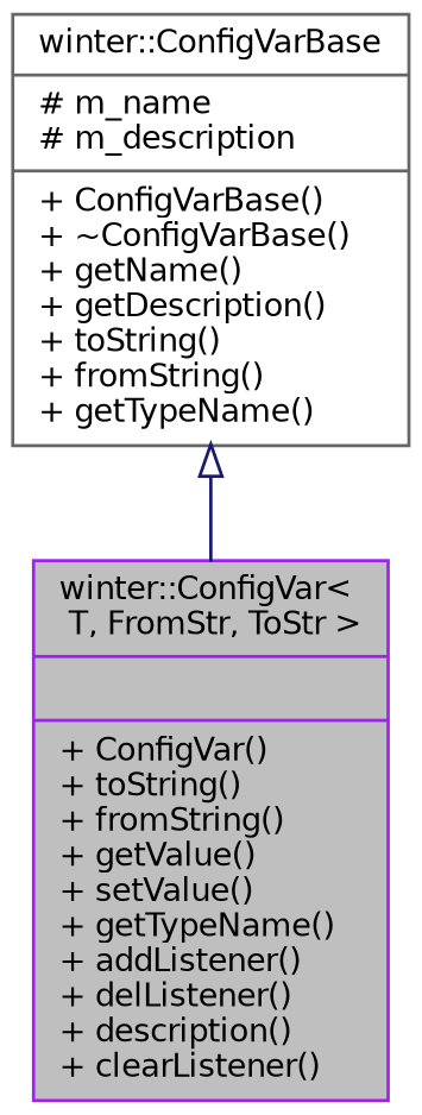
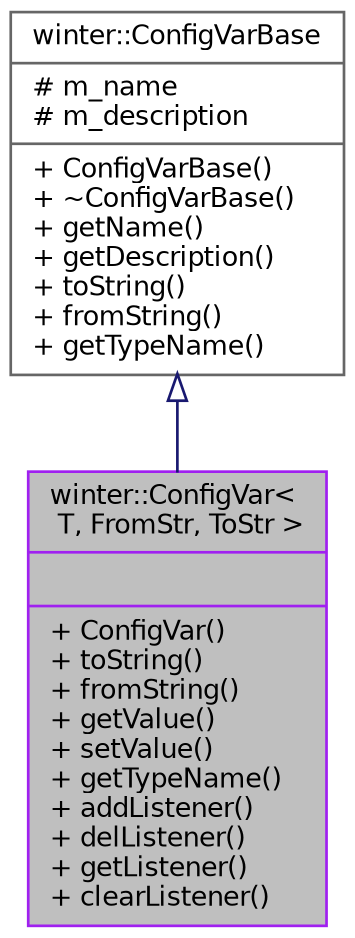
  digraph {
    node [fontname=Helvetica fontsize=10 shape=record style=filled]
-   n1 [color=purple fillcolor=grey75 fontcolor=black height=0.2 label="{winter::ConfigVar\<\l T, FromStr, ToStr \>\n||+ ConfigVar()\l+ toString()\l+ fromString()\l+ getValue()\l+ setValue()\l+ getTypeName()\l+ addListener()\l+ delListener()\l+ description()\l+ clearListener()\l}" width=0.4]
+   n1 [color=purple fillcolor=grey75 fontcolor=black height=0.2 label="{winter::ConfigVar\<\l T, FromStr, ToStr \>\n||+ ConfigVar()\l+ toString()\l+ fromString()\l+ getValue()\l+ setValue()\l+ getTypeName()\l+ addListener()\l+ delListener()\l+ getListener()\l+ clearListener()\l}" width=0.4]
    n2 [color=gray40 fillcolor=white height=0.2 label="{winter::ConfigVarBase\n|# m_name\l# m_description\l|+ ConfigVarBase()\l+ ~ConfigVarBase()\l+ getName()\l+ getDescription()\l+ toString()\l+ fromString()\l+ getTypeName()\l}" width=0.4]
    n2 -> n1 [arrowtail=onormal color=midnightblue dir=back fontname=Helvetica fontsize=10 labelfontname=Helvetica labelfontsize=10 style=solid]
  }
